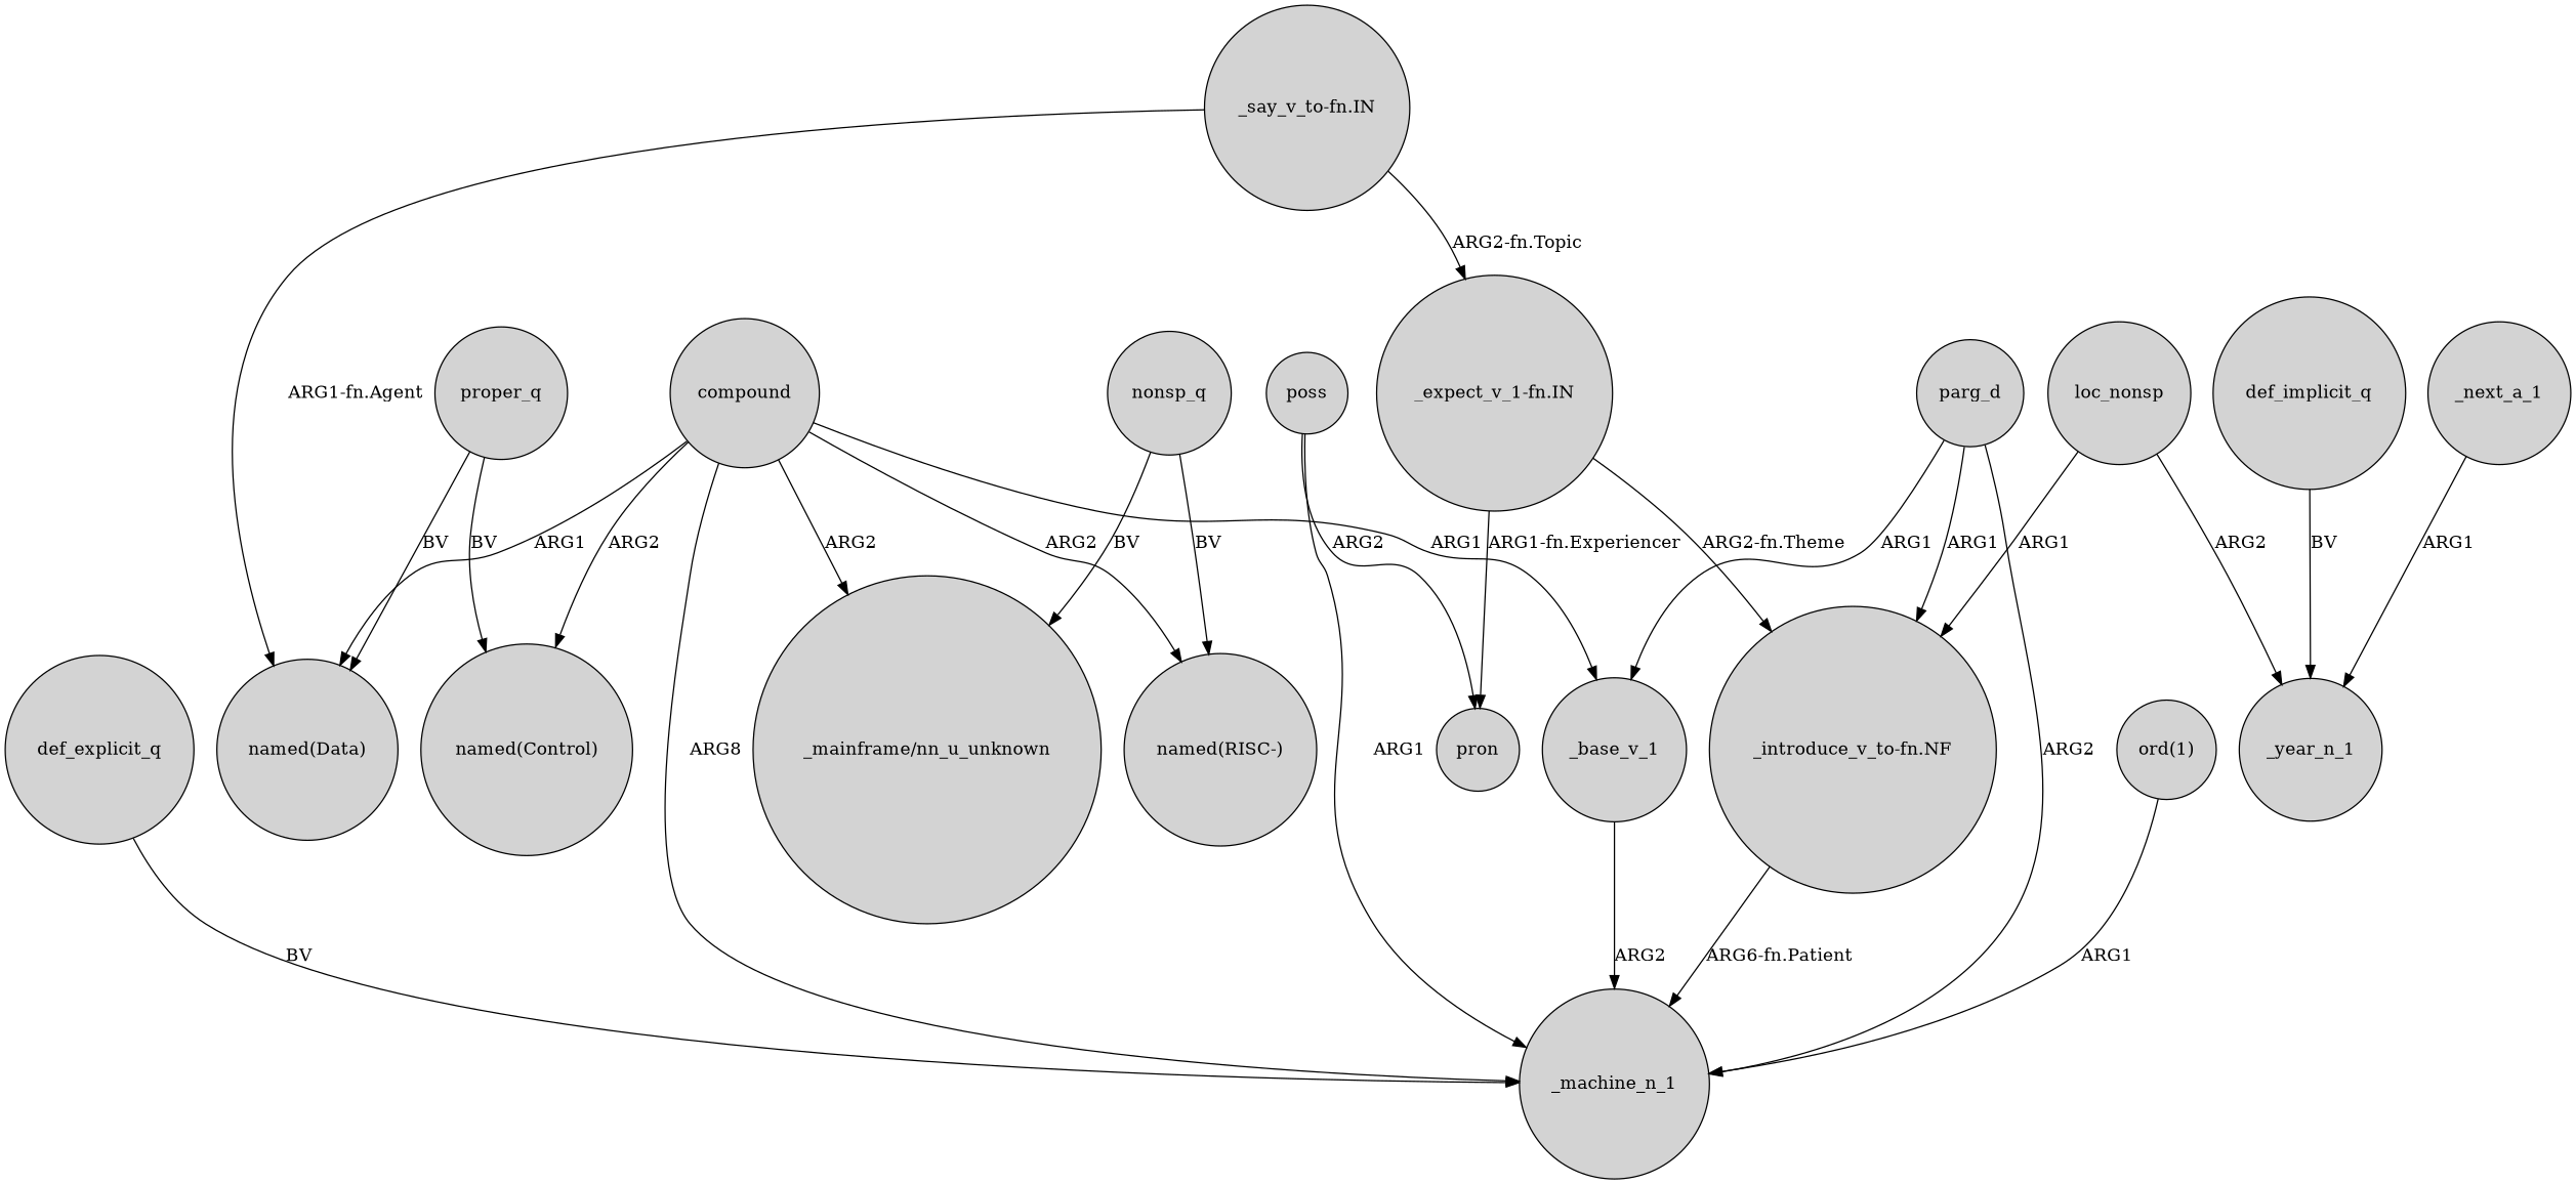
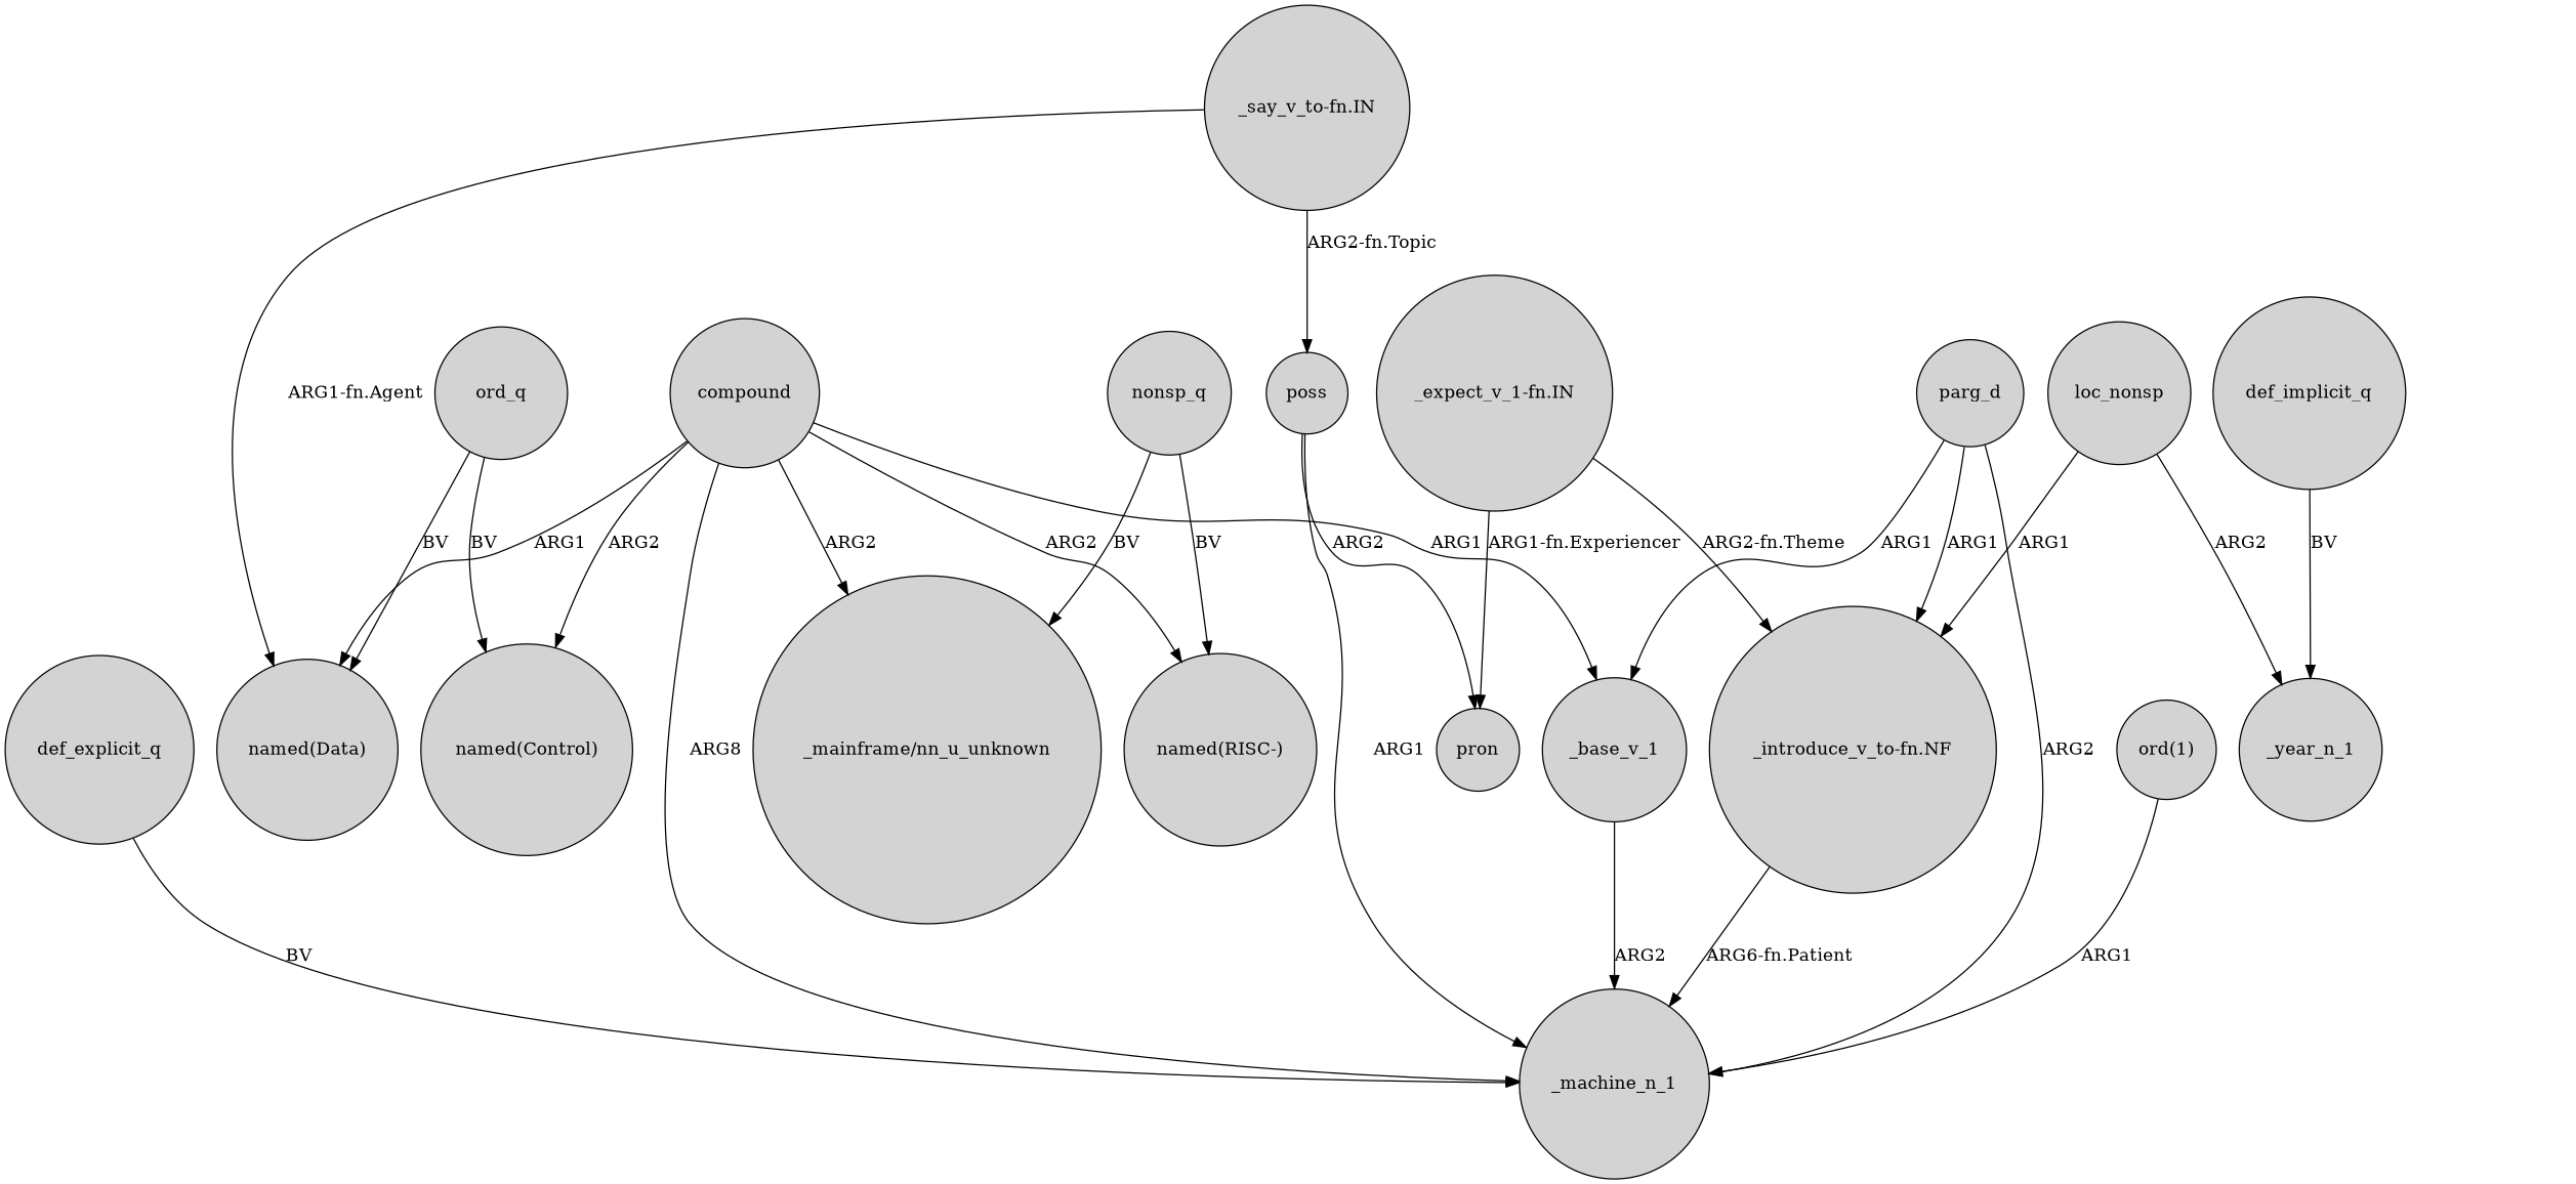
  digraph {
    node [shape=circle style=filled]
    poss
    pron
    _machine_n_1
    def_explicit_q
    def_implicit_q
    _year_n_1
    compound
    "named(Control)"
    "named(RISC-)"
    _base_v_1
    "named(Data)"
    "_mainframe/nn_u_unknown"
-   proper_q
+   proper_q [label=ord_q]
    n14 [label=nonsp_q]
    "_introduce_v_to-fn.NF"
-   _next_a_1
    "ord(1)"
    parg_d
    loc_nonsp
    "_expect_v_1-fn.IN"
    "_say_v_to-fn.IN"
    poss -> pron [label=ARG2]
    poss -> _machine_n_1 [label=ARG1]
    def_explicit_q -> _machine_n_1 [label=BV]
    def_implicit_q -> _year_n_1 [label=BV]
    compound -> _machine_n_1 [label=ARG8]
    compound -> "named(Control)" [label=ARG2]
    compound -> "named(RISC-)" [label=ARG2]
    compound -> _base_v_1 [label=ARG1]
    compound -> "named(Data)" [label=ARG1]
    compound -> "_mainframe/nn_u_unknown" [label=ARG2]
    _base_v_1 -> _machine_n_1 [label=ARG2]
    proper_q -> "named(Control)" [label=BV]
    proper_q -> "named(Data)" [label=BV]
    n14 -> "named(RISC-)" [label=BV]
    n14 -> "_mainframe/nn_u_unknown" [label=BV]
    "_introduce_v_to-fn.NF" -> _machine_n_1 [label="ARG6-fn.Patient"]
-   _next_a_1 -> _year_n_1 [label=ARG1]
    "ord(1)" -> _machine_n_1 [label=ARG1]
    parg_d -> _machine_n_1 [label=ARG2]
    parg_d -> _base_v_1 [label=ARG1]
    parg_d -> "_introduce_v_to-fn.NF" [label=ARG1]
    loc_nonsp -> _year_n_1 [label=ARG2]
    loc_nonsp -> "_introduce_v_to-fn.NF" [label=ARG1]
    "_expect_v_1-fn.IN" -> pron [label="ARG1-fn.Experiencer"]
    "_expect_v_1-fn.IN" -> "_introduce_v_to-fn.NF" [label="ARG2-fn.Theme"]
    "_say_v_to-fn.IN" -> "named(Data)" [label="ARG1-fn.Agent"]
-   "_say_v_to-fn.IN" -> "_expect_v_1-fn.IN" [label="ARG2-fn.Topic"]
+   "_say_v_to-fn.IN" -> poss [label="ARG2-fn.Topic"]
  }
